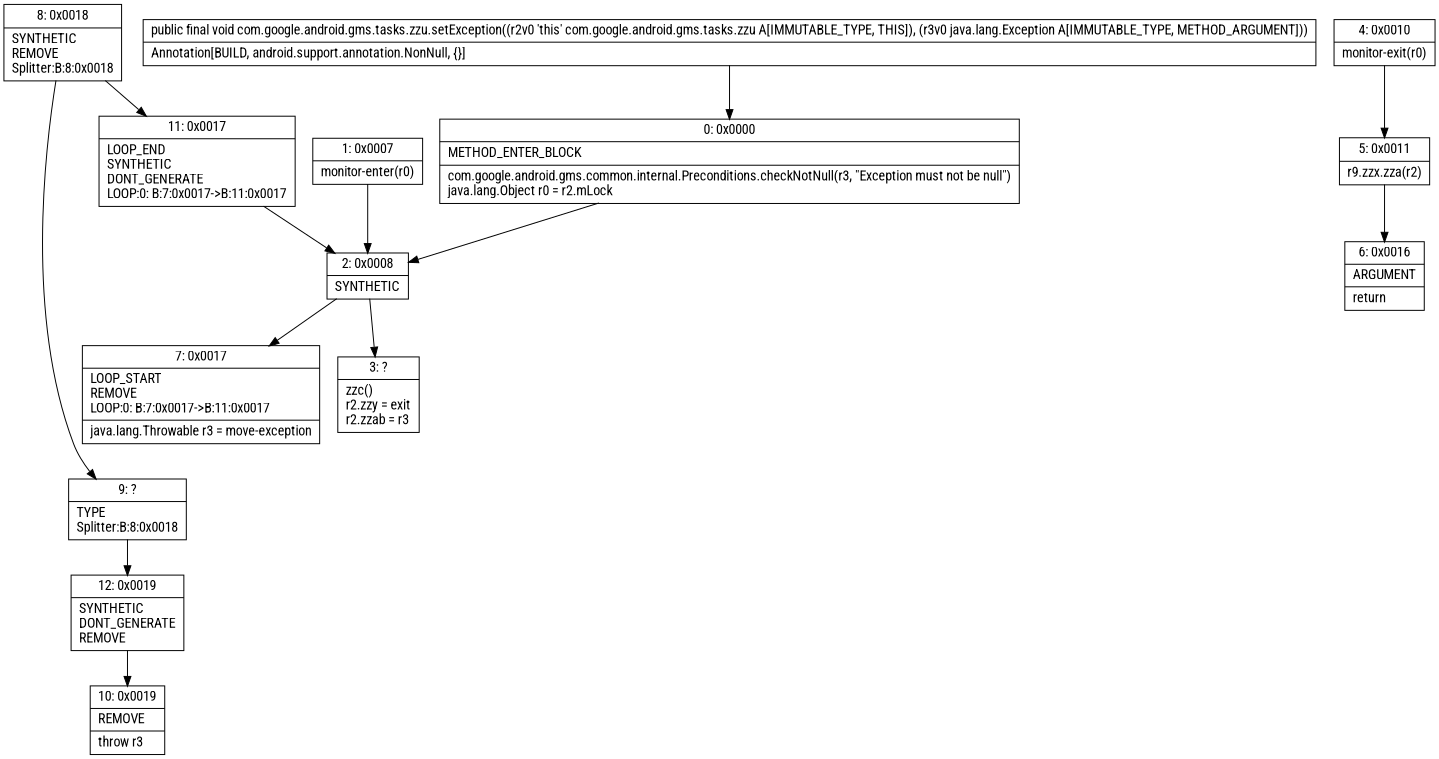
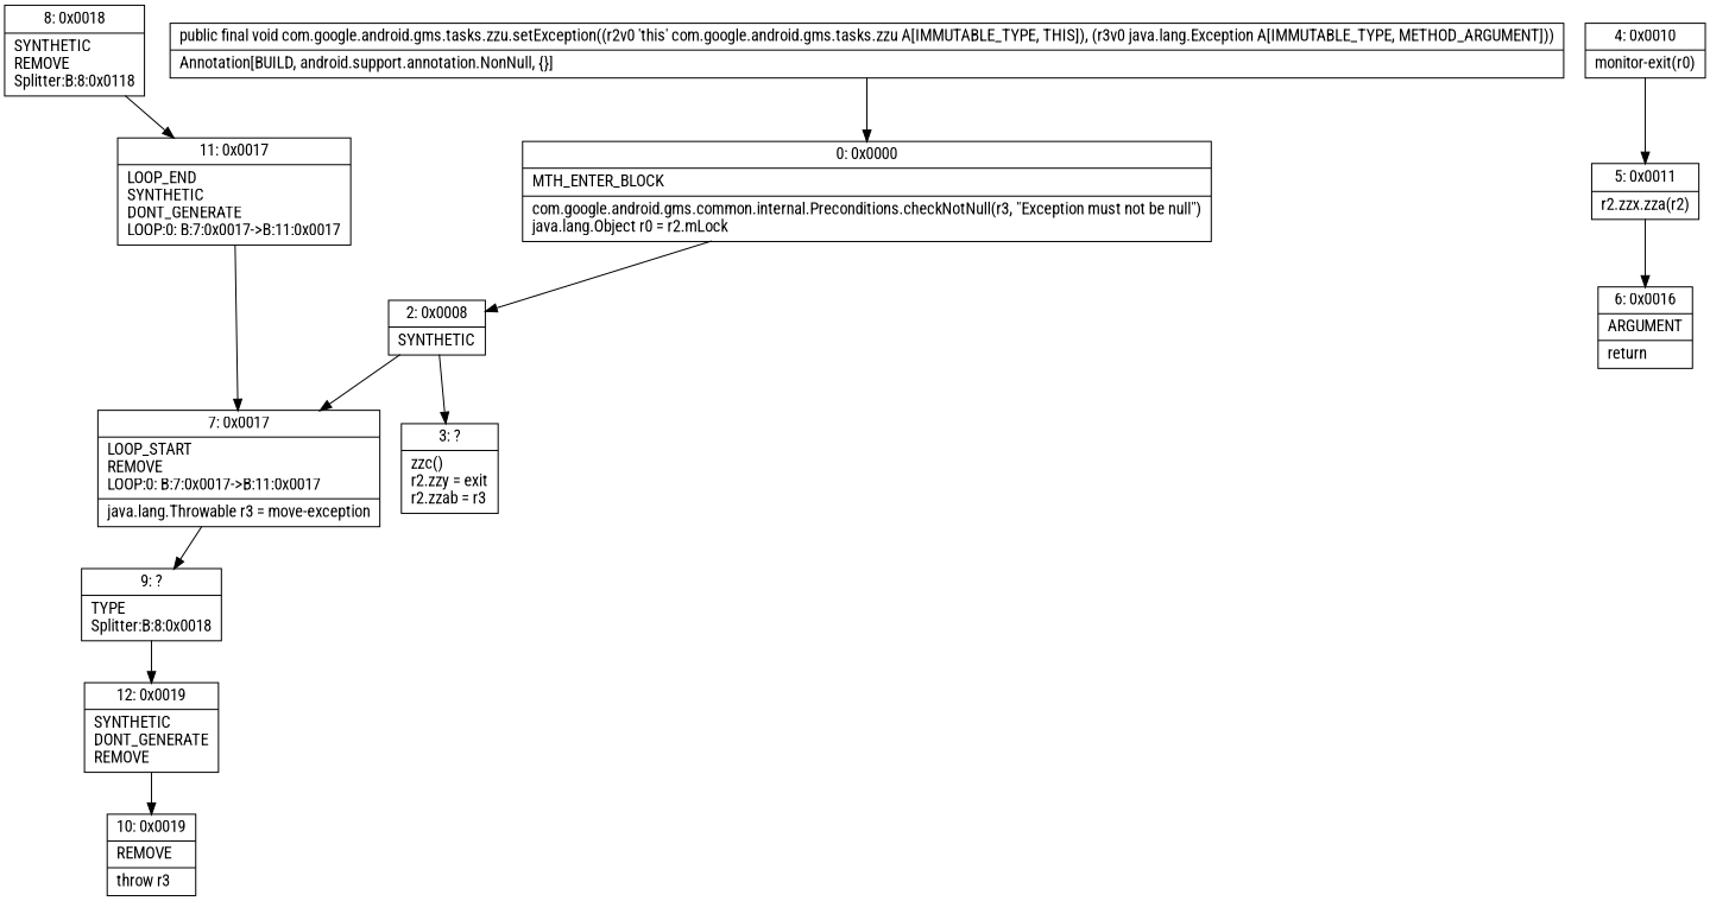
  digraph {
    fontname="Roboto Condensed"
    node [fontname="Roboto Condensed" shape=record]
    edge [fontname="Roboto Condensed"]
-   n1 [label="{0\:\ 0x0000|METHOD_ENTER_BLOCK\l|com.google.android.gms.common.internal.Preconditions.checkNotNull(r3, \"Exception must not be null\")\ljava.lang.Object r0 = r2.mLock\l}"]
+   n1 [label="{0\:\ 0x0000|MTH_ENTER_BLOCK\l|com.google.android.gms.common.internal.Preconditions.checkNotNull(r3, \"Exception must not be null\")\ljava.lang.Object r0 = r2.mLock\l}"]
    n2 [label="{2\:\ 0x0008|SYNTHETIC\l}"]
-   n3 [label="{1\:\ 0x0007|monitor\-enter(r0)\l}"]
    n4 [label="{3\:\ ?|zzc()\lr2.zzy = exit\lr2.zzab = r3\l}"]
    n5 [label="{7\:\ 0x0017|LOOP_START\lREMOVE\lLOOP:0: B:7:0x0017\-\>B:11:0x0017\l|java.lang.Throwable r3 = move\-exception\l}"]
    n6 [label="{4\:\ 0x0010|monitor\-exit(r0)\l}"]
-   n7 [label="{5\:\ 0x0011|r9.zzx.zza(r2)\l}"]
+   n7 [label="{5\:\ 0x0011|r2.zzx.zza(r2)\l}"]
    n8 [label="{6\:\ 0x0016|ARGUMENT\l|return\l}"]
-   n9 [label="{8\:\ 0x0018|SYNTHETIC\lREMOVE\lSplitter:B:8:0x0018\l}"]
+   n9 [label="{8\:\ 0x0018|SYNTHETIC\lREMOVE\lSplitter:B:8:0x0118\l}"]
    n10 [label="{9\:\ ?|TYPE\lSplitter:B:8:0x0018\l}"]
    n11 [label="{11\:\ 0x0017|LOOP_END\lSYNTHETIC\lDONT_GENERATE\lLOOP:0: B:7:0x0017\-\>B:11:0x0017\l}"]
    n12 [label="{12\:\ 0x0019|SYNTHETIC\lDONT_GENERATE\lREMOVE\l}"]
    n13 [label="{10\:\ 0x0019|REMOVE\l|throw r3\l}"]
    n14 [label="{public final void com.google.android.gms.tasks.zzu.setException((r2v0 'this' com.google.android.gms.tasks.zzu A[IMMUTABLE_TYPE, THIS]), (r3v0 java.lang.Exception A[IMMUTABLE_TYPE, METHOD_ARGUMENT]))  | Annotation[BUILD, android.support.annotation.NonNull, \{\}]\l}"]
    n1 -> n2
    n2 -> n4
    n2 -> n5
-   n3 -> n2
    n6 -> n7
    n7 -> n8
-   n9 -> n10
+   n5 -> n10
    n9 -> n11
    n10 -> n12
-   n11 -> n2
+   n11 -> n5
    n12 -> n13
    n14 -> n1
  }
